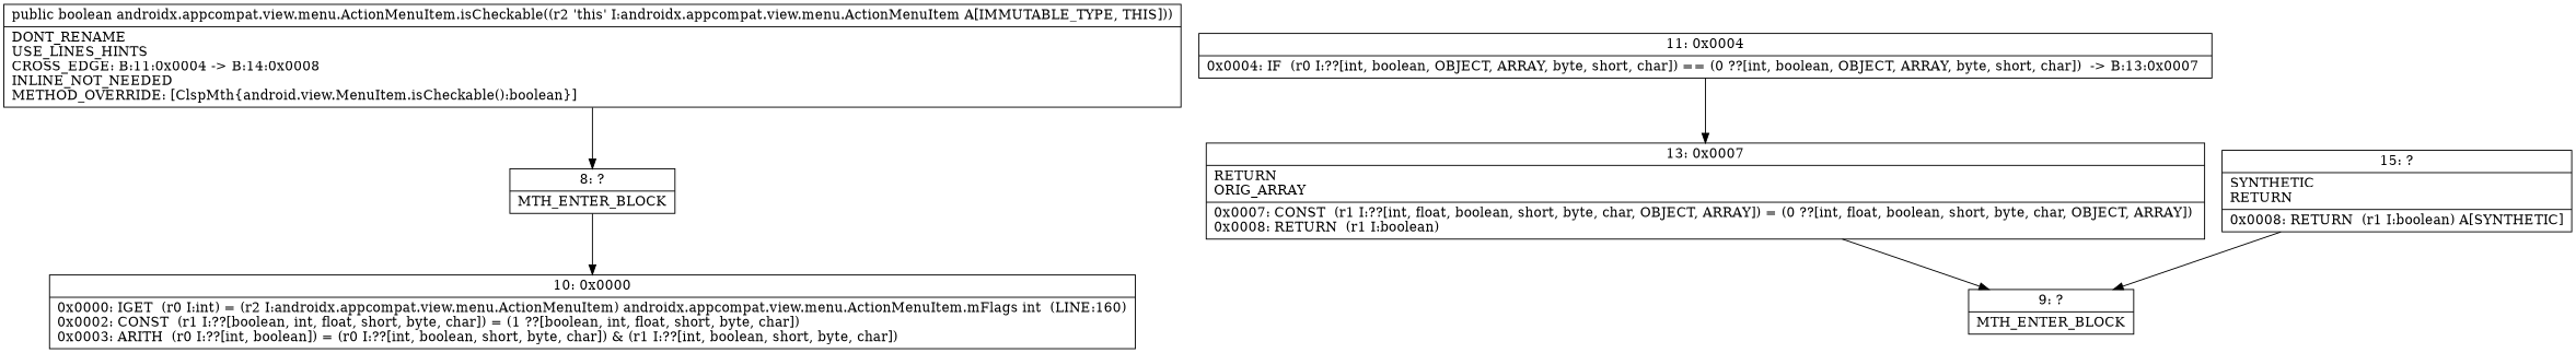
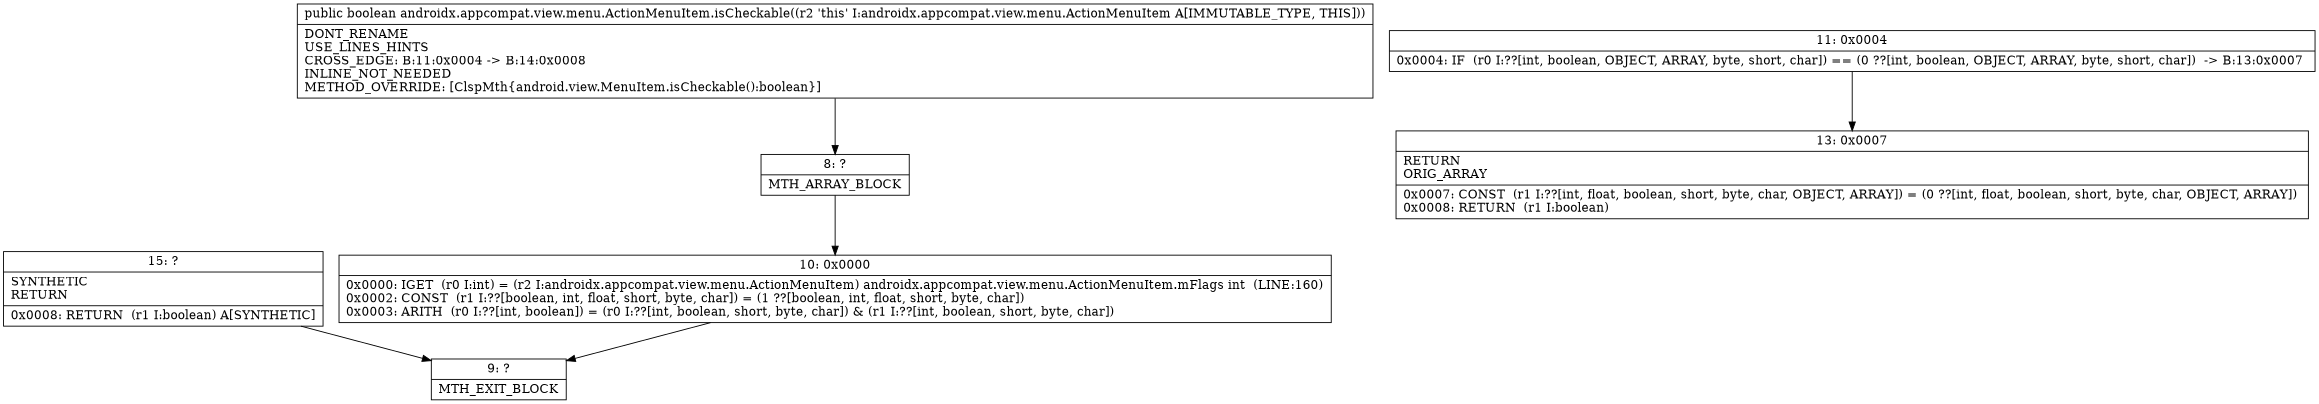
  digraph {
    node [shape=record]
-   n1 [label="{8\:\ ?|MTH_ENTER_BLOCK\l}"]
+   n1 [label="{8\:\ ?|MTH_ARRAY_BLOCK\l}"]
    n2 [label="{10\:\ 0x0000|0x0000: IGET  (r0 I:int) = (r2 I:androidx.appcompat.view.menu.ActionMenuItem) androidx.appcompat.view.menu.ActionMenuItem.mFlags int  (LINE:160)\l0x0002: CONST  (r1 I:??[boolean, int, float, short, byte, char]) = (1 ??[boolean, int, float, short, byte, char]) \l0x0003: ARITH  (r0 I:??[int, boolean]) = (r0 I:??[int, boolean, short, byte, char]) & (r1 I:??[int, boolean, short, byte, char]) \l}"]
    n3 [label="{11\:\ 0x0004|0x0004: IF  (r0 I:??[int, boolean, OBJECT, ARRAY, byte, short, char]) == (0 ??[int, boolean, OBJECT, ARRAY, byte, short, char])  \-\> B:13:0x0007 \l}"]
    n4 [label="{13\:\ 0x0007|RETURN\lORIG_ARRAY\l|0x0007: CONST  (r1 I:??[int, float, boolean, short, byte, char, OBJECT, ARRAY]) = (0 ??[int, float, boolean, short, byte, char, OBJECT, ARRAY]) \l0x0008: RETURN  (r1 I:boolean) \l}"]
-   n5 [label="{9\:\ ?|MTH_ENTER_BLOCK\l}"]
+   n5 [label="{9\:\ ?|MTH_EXIT_BLOCK\l}"]
    n6 [label="{15\:\ ?|SYNTHETIC\lRETURN\l|0x0008: RETURN  (r1 I:boolean) A[SYNTHETIC]\l}"]
    n7 [label="{public boolean androidx.appcompat.view.menu.ActionMenuItem.isCheckable((r2 'this' I:androidx.appcompat.view.menu.ActionMenuItem A[IMMUTABLE_TYPE, THIS]))  | DONT_RENAME\lUSE_LINES_HINTS\lCROSS_EDGE: B:11:0x0004 \-\> B:14:0x0008\lINLINE_NOT_NEEDED\lMETHOD_OVERRIDE: [ClspMth\{android.view.MenuItem.isCheckable():boolean\}]\l}"]
    n1 -> n2
    n3 -> n4
-   n4 -> n5
+   n2 -> n5
    n6 -> n5
    n7 -> n1
  }
